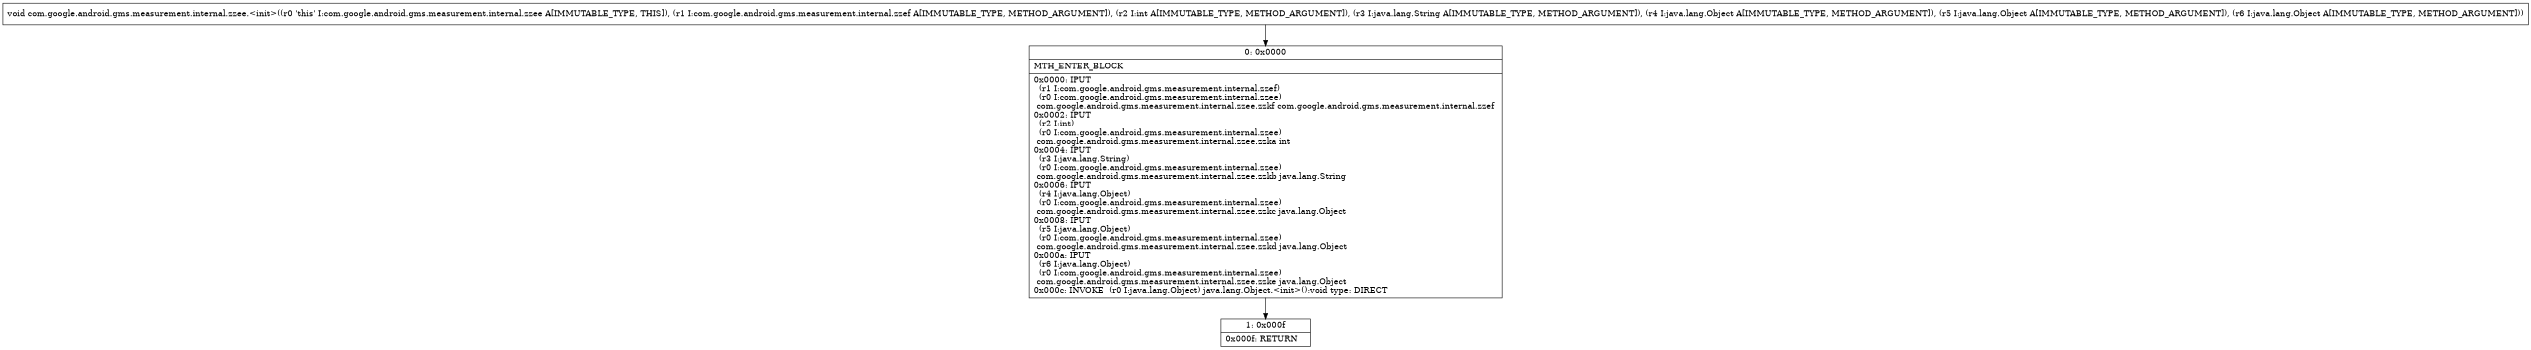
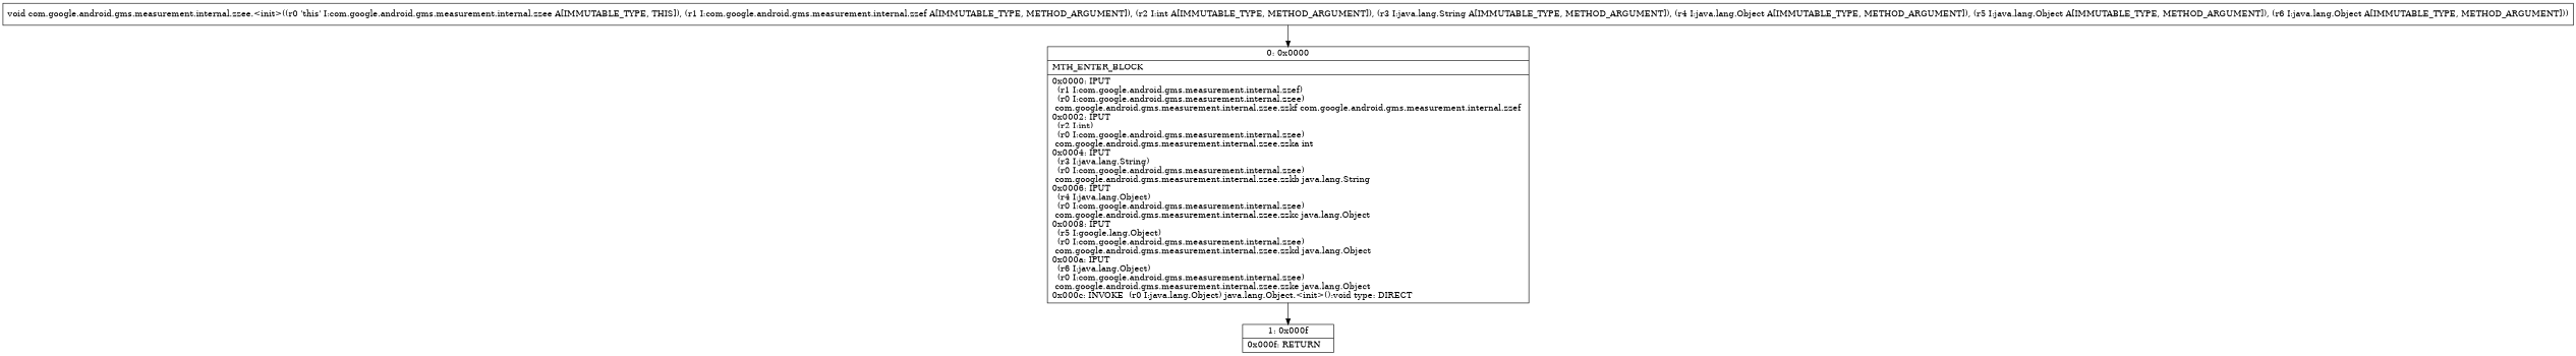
  digraph {
    node [shape=record]
-   n1 [label="{0\:\ 0x0000|MTH_ENTER_BLOCK\l|0x0000: IPUT  \l  (r1 I:com.google.android.gms.measurement.internal.zzef)\l  (r0 I:com.google.android.gms.measurement.internal.zzee)\l com.google.android.gms.measurement.internal.zzee.zzkf com.google.android.gms.measurement.internal.zzef \l0x0002: IPUT  \l  (r2 I:int)\l  (r0 I:com.google.android.gms.measurement.internal.zzee)\l com.google.android.gms.measurement.internal.zzee.zzka int \l0x0004: IPUT  \l  (r3 I:java.lang.String)\l  (r0 I:com.google.android.gms.measurement.internal.zzee)\l com.google.android.gms.measurement.internal.zzee.zzkb java.lang.String \l0x0006: IPUT  \l  (r4 I:java.lang.Object)\l  (r0 I:com.google.android.gms.measurement.internal.zzee)\l com.google.android.gms.measurement.internal.zzee.zzkc java.lang.Object \l0x0008: IPUT  \l  (r5 I:java.lang.Object)\l  (r0 I:com.google.android.gms.measurement.internal.zzee)\l com.google.android.gms.measurement.internal.zzee.zzkd java.lang.Object \l0x000a: IPUT  \l  (r6 I:java.lang.Object)\l  (r0 I:com.google.android.gms.measurement.internal.zzee)\l com.google.android.gms.measurement.internal.zzee.zzke java.lang.Object \l0x000c: INVOKE  (r0 I:java.lang.Object) java.lang.Object.\<init\>():void type: DIRECT \l}"]
+   n1 [label="{0\:\ 0x0000|MTH_ENTER_BLOCK\l|0x0000: IPUT  \l  (r1 I:com.google.android.gms.measurement.internal.zzef)\l  (r0 I:com.google.android.gms.measurement.internal.zzee)\l com.google.android.gms.measurement.internal.zzee.zzkf com.google.android.gms.measurement.internal.zzef \l0x0002: IPUT  \l  (r2 I:int)\l  (r0 I:com.google.android.gms.measurement.internal.zzee)\l com.google.android.gms.measurement.internal.zzee.zzka int \l0x0004: IPUT  \l  (r3 I:java.lang.String)\l  (r0 I:com.google.android.gms.measurement.internal.zzee)\l com.google.android.gms.measurement.internal.zzee.zzkb java.lang.String \l0x0006: IPUT  \l  (r4 I:java.lang.Object)\l  (r0 I:com.google.android.gms.measurement.internal.zzee)\l com.google.android.gms.measurement.internal.zzee.zzkc java.lang.Object \l0x0008: IPUT  \l  (r5 I:google.lang.Object)\l  (r0 I:com.google.android.gms.measurement.internal.zzee)\l com.google.android.gms.measurement.internal.zzee.zzkd java.lang.Object \l0x000a: IPUT  \l  (r6 I:java.lang.Object)\l  (r0 I:com.google.android.gms.measurement.internal.zzee)\l com.google.android.gms.measurement.internal.zzee.zzke java.lang.Object \l0x000c: INVOKE  (r0 I:java.lang.Object) java.lang.Object.\<init\>():void type: DIRECT \l}"]
    n2 [label="{1\:\ 0x000f|0x000f: RETURN   \l}"]
    n3 [label="{void com.google.android.gms.measurement.internal.zzee.\<init\>((r0 'this' I:com.google.android.gms.measurement.internal.zzee A[IMMUTABLE_TYPE, THIS]), (r1 I:com.google.android.gms.measurement.internal.zzef A[IMMUTABLE_TYPE, METHOD_ARGUMENT]), (r2 I:int A[IMMUTABLE_TYPE, METHOD_ARGUMENT]), (r3 I:java.lang.String A[IMMUTABLE_TYPE, METHOD_ARGUMENT]), (r4 I:java.lang.Object A[IMMUTABLE_TYPE, METHOD_ARGUMENT]), (r5 I:java.lang.Object A[IMMUTABLE_TYPE, METHOD_ARGUMENT]), (r6 I:java.lang.Object A[IMMUTABLE_TYPE, METHOD_ARGUMENT])) }"]
    n1 -> n2
    n3 -> n1
  }
